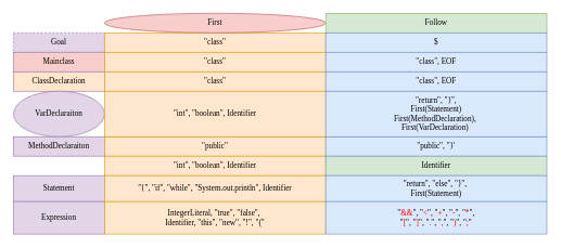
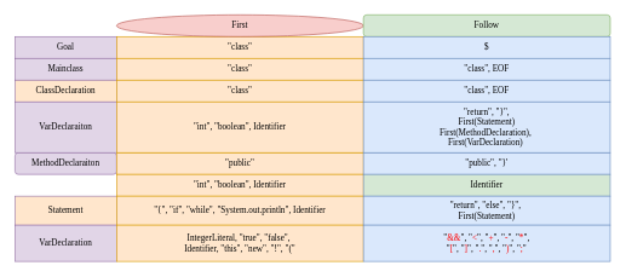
  <mxCell id="0" />
  <mxCell id="1" parent="0" />
- <mxCell id="2" value="Goal" style="rounded=0;whiteSpace=wrap;html=1;fontFamily=Lucida Console;fillColor=#e1d5e7;strokeColor=#9673a6;dashed=1;" parent="1" vertex="1"><mxGeometry x="20" y="50" width="140" height="30" as="geometry" /></mxCell>
- <mxCell id="3" value="Mainclass" style="rounded=0;whiteSpace=wrap;html=1;fontFamily=Lucida Console;fillColor=#f8cecc;strokeColor=#9673a6;" parent="1" vertex="1"><mxGeometry x="20" y="80" width="140" height="30" as="geometry" /></mxCell>
+ <mxCell id="2" value="Goal" style="rounded=0;whiteSpace=wrap;html=1;fontFamily=Lucida Console;fillColor=#e1d5e7;strokeColor=#9673a6;" parent="1" vertex="1"><mxGeometry x="20" y="50" width="140" height="30" as="geometry" /></mxCell>
+ <mxCell id="3" value="Mainclass" style="rounded=0;whiteSpace=wrap;html=1;fontFamily=Lucida Console;fillColor=#e1d5e7;strokeColor=#9673a6;" parent="1" vertex="1"><mxGeometry x="20" y="80" width="140" height="30" as="geometry" /></mxCell>
  <mxCell id="4" value="ClassDeclaration" style="rounded=0;whiteSpace=wrap;html=1;fontFamily=Lucida Console;fillColor=#ffe6cc;strokeColor=#9673a6;" parent="1" vertex="1"><mxGeometry x="20" y="110" width="140" height="30" as="geometry" /></mxCell>
- <mxCell id="5" value="MethodDeclaraiton" style="rounded=0;whiteSpace=wrap;html=1;fontFamily=Lucida Console;fillColor=#e1d5e7;strokeColor=#9673a6;" parent="1" vertex="1"><mxGeometry x="20" y="210" width="140" height="30" as="geometry" /></mxCell>
- <mxCell id="6" value="Statement" style="rounded=0;whiteSpace=wrap;html=1;fontFamily=Lucida Console;fillColor=#e1d5e7;strokeColor=#9673a6;" parent="1" vertex="1"><mxGeometry x="20" y="270" width="140" height="40" as="geometry" /></mxCell>
- <mxCell id="7" value="Expression" style="rounded=0;whiteSpace=wrap;html=1;fontFamily=Lucida Console;fillColor=#e1d5e7;strokeColor=#9673a6;" parent="1" vertex="1"><mxGeometry x="20" y="310" width="140" height="50" as="geometry" /></mxCell>
+ <mxCell id="5" value="MethodDeclaraiton" style="whiteSpace=wrap;html=1;fontFamily=Lucida Console;fillColor=#e1d5e7;strokeColor=#9673a6;rounded=1;" parent="1" vertex="1"><mxGeometry x="20" y="210" width="140" height="30" as="geometry" /></mxCell>
+ <mxCell id="6" value="Statement" style="rounded=0;whiteSpace=wrap;html=1;fontFamily=Lucida Console;fillColor=#ffe6cc;strokeColor=#9673a6;" parent="1" vertex="1"><mxGeometry x="20" y="270" width="140" height="40" as="geometry" /></mxCell>
+ <mxCell id="7" value="VarDeclaration" style="rounded=0;whiteSpace=wrap;html=1;fontFamily=Lucida Console;fillColor=#e1d5e7;strokeColor=#9673a6;" parent="1" vertex="1"><mxGeometry x="20" y="310" width="140" height="50" as="geometry" /></mxCell>
  <mxCell id="8" value="&quot;class&quot;" style="rounded=0;whiteSpace=wrap;html=1;fontFamily=Lucida Console;fillColor=#ffe6cc;strokeColor=#d79b00;" parent="1" vertex="1"><mxGeometry x="160" y="50" width="340" height="30" as="geometry" /></mxCell>
  <mxCell id="9" value="&quot;class&quot;" style="rounded=0;whiteSpace=wrap;html=1;fontFamily=Lucida Console;fillColor=#ffe6cc;strokeColor=#d79b00;" parent="1" vertex="1"><mxGeometry x="160" y="80" width="340" height="30" as="geometry" /></mxCell>
  <mxCell id="10" value="&quot;class&quot;" style="rounded=0;whiteSpace=wrap;html=1;fontFamily=Lucida Console;fillColor=#ffe6cc;strokeColor=#d79b00;" parent="1" vertex="1"><mxGeometry x="160" y="110" width="340" height="30" as="geometry" /></mxCell>
  <mxCell id="11" value="&quot;public&quot;" style="rounded=0;whiteSpace=wrap;html=1;fontFamily=Lucida Console;fillColor=#ffe6cc;strokeColor=#d79b00;" parent="1" vertex="1"><mxGeometry x="160" y="210" width="340" height="30" as="geometry" /></mxCell>
  <mxCell id="12" value="&quot;int&quot;, &quot;boolean&quot;, Identifier" style="rounded=0;whiteSpace=wrap;html=1;fontFamily=Lucida Console;fillColor=#ffe6cc;strokeColor=#d79b00;" parent="1" vertex="1"><mxGeometry x="160" y="240" width="340" height="30" as="geometry" /></mxCell>
  <mxCell id="13" value="&quot;{&quot;, &quot;if&quot;, &quot;while&quot;, &quot;System.out.println&quot;, Identifier" style="rounded=0;whiteSpace=wrap;html=1;fontFamily=Lucida Console;fillColor=#ffe6cc;strokeColor=#d79b00;" parent="1" vertex="1"><mxGeometry x="160" y="270" width="340" height="40" as="geometry" /></mxCell>
  <mxCell id="14" value="IntegerLiteral, &quot;true&quot;, &quot;false&quot;,&amp;nbsp;&lt;br&gt;Identifier, &quot;this&quot;, &quot;new&quot;, &quot;!&quot;, &quot;(&quot;" style="rounded=0;whiteSpace=wrap;html=1;fontFamily=Lucida Console;fillColor=#ffe6cc;strokeColor=#d79b00;" parent="1" vertex="1"><mxGeometry x="160" y="310" width="340" height="50" as="geometry" /></mxCell>
  <mxCell id="15" value="First" style="ellipse;whiteSpace=wrap;html=1;fontFamily=Lucida Console;fillColor=#f8cecc;strokeColor=#b85450;" parent="1" vertex="1"><mxGeometry x="160" y="20" width="340" height="30" as="geometry" /></mxCell>
- <mxCell id="16" value="Follow" style="rounded=0;whiteSpace=wrap;html=1;fontFamily=Lucida Console;fillColor=#d5e8d4;strokeColor=#82b366;" parent="1" vertex="1"><mxGeometry x="500" y="20" width="340" height="30" as="geometry" /></mxCell>
- <mxCell id="17" value="VarDeclaraiton" style="ellipse;whiteSpace=wrap;html=1;fontFamily=Lucida Console;fillColor=#e1d5e7;strokeColor=#9673a6;" parent="1" vertex="1"><mxGeometry x="20" y="140" width="140" height="70" as="geometry" /></mxCell>
+ <mxCell id="16" value="Follow" style="whiteSpace=wrap;html=1;fontFamily=Lucida Console;fillColor=#d5e8d4;strokeColor=#82b366;rounded=1;" parent="1" vertex="1"><mxGeometry x="500" y="20" width="340" height="30" as="geometry" /></mxCell>
+ <mxCell id="17" value="VarDeclaraiton" style="rounded=0;whiteSpace=wrap;html=1;fontFamily=Lucida Console;fillColor=#e1d5e7;strokeColor=#9673a6;" parent="1" vertex="1"><mxGeometry x="20" y="140" width="140" height="70" as="geometry" /></mxCell>
  <mxCell id="18" value="&quot;int&quot;, &quot;boolean&quot;, Identifier" style="rounded=0;whiteSpace=wrap;html=1;fontFamily=Lucida Console;fillColor=#ffe6cc;strokeColor=#d79b00;" parent="1" vertex="1"><mxGeometry x="160" y="140" width="340" height="70" as="geometry" /></mxCell>
  <mxCell id="19" value="$" style="rounded=0;whiteSpace=wrap;html=1;fontFamily=Lucida Console;fillColor=#dae8fc;strokeColor=#6c8ebf;" parent="1" vertex="1"><mxGeometry x="500" y="50" width="340" height="30" as="geometry" /></mxCell>
  <mxCell id="20" value="&quot;class&quot;, EOF" style="rounded=0;whiteSpace=wrap;html=1;fontFamily=Lucida Console;fillColor=#dae8fc;strokeColor=#6c8ebf;" parent="1" vertex="1"><mxGeometry x="500" y="80" width="340" height="30" as="geometry" /></mxCell>
  <mxCell id="21" value="&quot;class&quot;, EOF" style="rounded=0;whiteSpace=wrap;html=1;fontFamily=Lucida Console;fillColor=#dae8fc;strokeColor=#6c8ebf;" parent="1" vertex="1"><mxGeometry x="500" y="110" width="340" height="30" as="geometry" /></mxCell>
  <mxCell id="22" value="&quot;public&quot;, &quot;}'" style="rounded=0;whiteSpace=wrap;html=1;fontFamily=Lucida Console;fillColor=#dae8fc;strokeColor=#6c8ebf;" parent="1" vertex="1"><mxGeometry x="500" y="210" width="340" height="30" as="geometry" /></mxCell>
  <mxCell id="23" value="Identifier" style="rounded=0;whiteSpace=wrap;html=1;fontFamily=Lucida Console;fillColor=#d5e8d4;strokeColor=#6c8ebf;" parent="1" vertex="1"><mxGeometry x="500" y="240" width="340" height="30" as="geometry" /></mxCell>
  <mxCell id="24" value="&quot;return&quot;, &quot;else&quot;, &quot;}&quot;,&amp;nbsp;&lt;br&gt;First(Statement)" style="rounded=0;whiteSpace=wrap;html=1;fontFamily=Lucida Console;fillColor=#dae8fc;strokeColor=#6c8ebf;" parent="1" vertex="1"><mxGeometry x="500" y="270" width="340" height="40" as="geometry" /></mxCell>
  <mxCell id="25" value="&quot;&lt;font color=&quot;#ff0000&quot;&gt;&amp;amp;&amp;amp;&lt;/font&gt;&quot;, &quot;&lt;font color=&quot;#ff0000&quot;&gt;&amp;lt;&lt;/font&gt;&quot;, &quot;&lt;font color=&quot;#ff0000&quot;&gt;+&lt;/font&gt;&quot;, &quot;&lt;font color=&quot;#ff0000&quot;&gt;-&lt;/font&gt;&quot;, &quot;&lt;font color=&quot;#ff0000&quot;&gt;*&lt;/font&gt;&quot;, &lt;br&gt;&quot;&lt;font color=&quot;#ff0000&quot;&gt;[&lt;/font&gt;&quot;, &quot;&lt;font color=&quot;#ff0000&quot;&gt;]&lt;/font&gt;&quot;, &quot;&lt;font color=&quot;#ff0000&quot;&gt;.&lt;/font&gt;&quot;, &quot;&lt;font color=&quot;#ff0000&quot;&gt;,&lt;/font&gt;&quot;, &quot;&lt;font color=&quot;#ff0000&quot;&gt;)&lt;/font&gt;&quot;, &quot;&lt;font color=&quot;#ff0000&quot;&gt;;&lt;/font&gt;&quot;" style="rounded=0;whiteSpace=wrap;html=1;fontFamily=Lucida Console;fillColor=#dae8fc;strokeColor=#6c8ebf;" parent="1" vertex="1"><mxGeometry x="500" y="310" width="340" height="50" as="geometry" /></mxCell>
  <mxCell id="26" value="&quot;return&quot;, &quot;}&quot;, &lt;br&gt;First(Statement)&lt;br&gt;First(MethodDeclaration),&amp;nbsp;&lt;br&gt;First(VarDeclaration)&amp;nbsp;" style="rounded=0;whiteSpace=wrap;html=1;fontFamily=Lucida Console;fillColor=#dae8fc;strokeColor=#6c8ebf;" parent="1" vertex="1"><mxGeometry x="500" y="140" width="340" height="70" as="geometry" /></mxCell>
